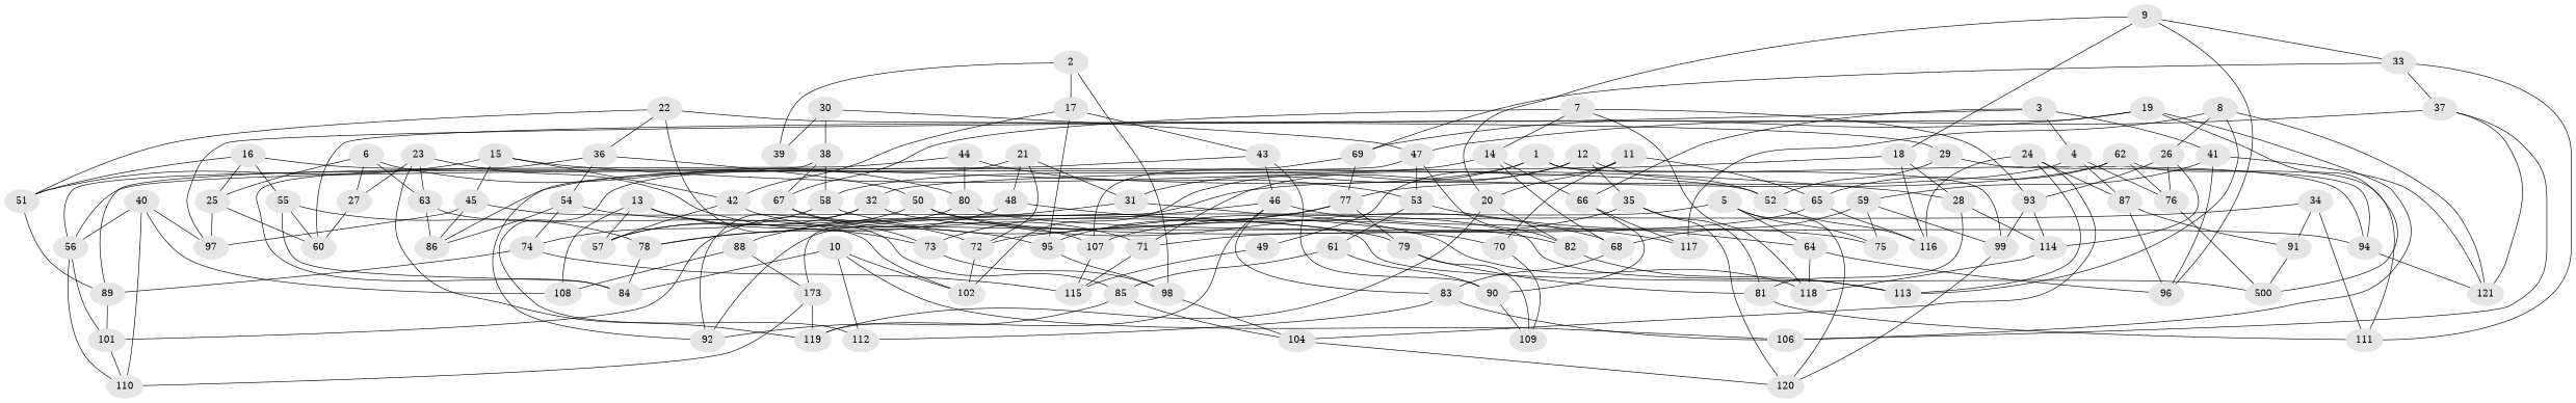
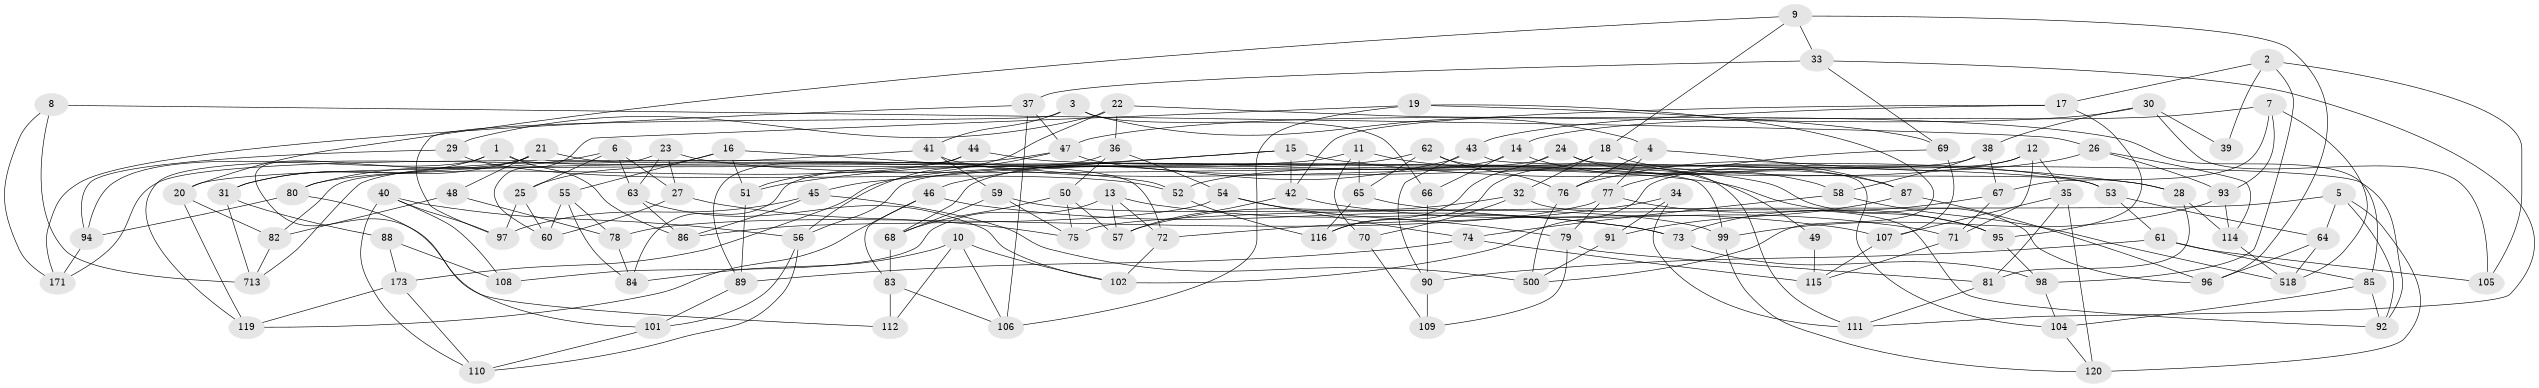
  graph {
    node [color=gray90 style=filled]
    1
    31
    86
    94
    99
-   113
+   113 [label=713]
    88
-   121
+   121 [label=171]
    120
    2
    17
    39
    98
+   105
    42
    43
    95
    104
    3
    4
    41
    66
    97
    76
    77
    87
    96
    59
-   117
    90
    n31 [label=500]
    78
    79
    91
    5
    64
    75
    92
-   118
+   118 [label=518]
    6
    25
    27
    63
    80
    60
    102
    101
    7
    14
    67
    93
    58
    68
    71
    73
    114
    8
    26
    9
    18
    20
    33
    28
    32
    116
    82
    119
    69
    37
    111
    10
    84
    106
    112
    11
    49
    65
    70
    115
    109
    12
    35
    52
    81
    107
    13
    57
    72
    108
    74
    83
    15
    45
    51
    89
    16
    55
    46
    19
    21
    48
    22
    29
    36
    85
    50
    54
    23
    24
    30
    38
    47
    34
    56
    n115 [label=173]
    53
    110
    40
    44
    61
    62
    1 -- 31
    1 -- 86
    1 -- 94
    1 -- 99
    31 -- 113
    31 -- 88
    94 -- 121
    99 -- 120
    88 -- 108
    88 -- n115
    2 -- 17
    2 -- 39
    2 -- 98
+   2 -- 105
    17 -- 42
    17 -- 43
    17 -- 95
    98 -- 104
    42 -- 107
    42 -- 57
    43 -- 90
    43 -- 92
    43 -- 46
    95 -- 98
    104 -- 120
    3 -- 4
    3 -- 41
    3 -- 66
    3 -- 97
    4 -- 76
    4 -- 77
    4 -- 87
    41 -- 121
    41 -- 96
    41 -- 59
-   66 -- 117
    66 -- 90
    76 -- n31
    77 -- 95
    77 -- 78
    77 -- 79
    87 -- 96
    87 -- 91
    59 -- 99
    59 -- 75
    59 -- 68
    90 -- 109
    78 -- 84
    79 -- 109
    79 -- 81
    91 -- n31
    5 -- 120
    5 -- 64
    5 -- 75
    5 -- 92
    64 -- 96
    64 -- 118
    6 -- 25
    6 -- 27
    6 -- 63
    6 -- 80
    25 -- 97
    25 -- 60
+   27 -- 75
    27 -- 60
    63 -- 86
    63 -- 102
    80 -- 94
    80 -- 101
    101 -- 110
    7 -- 118
    7 -- 14
    7 -- 67
    7 -- 93
    14 -- 66
    14 -- 58
    14 -- 68
    67 -- 71
    67 -- 73
    93 -- 99
    93 -- 114
    58 -- 118
    58 -- 74
    68 -- 83
    71 -- 115
    73 -- 98
    114 -- 118
    8 -- 113
    8 -- 121
-   8 -- 117
    8 -- 26
    26 -- 76
    26 -- 93
    26 -- 114
    9 -- 96
    9 -- 18
    9 -- 20
    9 -- 33
    18 -- 28
    18 -- 32
    18 -- 116
    20 -- 82
    20 -- 119
    33 -- 69
    33 -- 37
    33 -- 111
    28 -- 114
    28 -- 81
    32 -- 92
    32 -- 70
    32 -- 57
    82 -- 113
    69 -- 77
    69 -- 107
    37 -- 121
    37 -- 106
    37 -- 47
    10 -- 102
    10 -- 84
    10 -- 106
    10 -- 112
    11 -- 20
    11 -- 49
    11 -- 65
    11 -- 70
    49 -- 115
    65 -- 71
    65 -- 116
    70 -- 109
    12 -- 102
    12 -- 71
    12 -- 35
    12 -- 52
    35 -- 120
    35 -- 81
    35 -- 107
    52 -- 116
    81 -- 111
    107 -- 115
    13 -- 73
    13 -- 57
    13 -- 72
    13 -- 108
    72 -- 102
    74 -- 115
    74 -- 89
    83 -- 106
    83 -- 112
    15 -- 42
    15 -- 28
    15 -- 45
    15 -- 51
    45 -- 86
    45 -- 97
    45 -- n31
    51 -- 89
    89 -- 101
    16 -- 25
    16 -- 52
    16 -- 51
    16 -- 55
    55 -- 78
    55 -- 60
    55 -- 84
-   46 -- 117
    46 -- 73
    46 -- 119
    46 -- 83
    19 -- n31
    19 -- 60
    19 -- 69
    19 -- 106
    21 -- 31
    21 -- 112
    21 -- 72
    21 -- 48
    48 -- 78
    48 -- 82
    22 -- 51
    22 -- 29
    22 -- 36
    22 -- 85
    29 -- 94
    29 -- 52
    36 -- 84
    36 -- 50
    36 -- 54
    85 -- 104
    85 -- 92
    50 -- 75
    50 -- 68
    50 -- 57
    54 -- 86
    54 -- 79
    54 -- 74
    23 -- 95
    23 -- 27
    23 -- 63
    23 -- 119
    24 -- 113
    24 -- 104
    24 -- 87
    24 -- 116
    30 -- 39
+   30 -- 105
    30 -- 38
    30 -- 47
    38 -- 67
    38 -- 58
    38 -- 56
    47 -- 82
    47 -- 56
    47 -- 53
    34 -- 91
    34 -- 111
    34 -- 72
    56 -- 101
    56 -- 110
    n115 -- 119
    n115 -- 110
    53 -- 64
    53 -- 61
    40 -- 97
    40 -- 108
    40 -- 56
    40 -- 110
    44 -- 80
    44 -- 89
    44 -- 53
+   61 -- 105
    61 -- 90
    61 -- 85
    62 -- 76
    62 -- 111
    62 -- 65
    62 -- n115
  }
